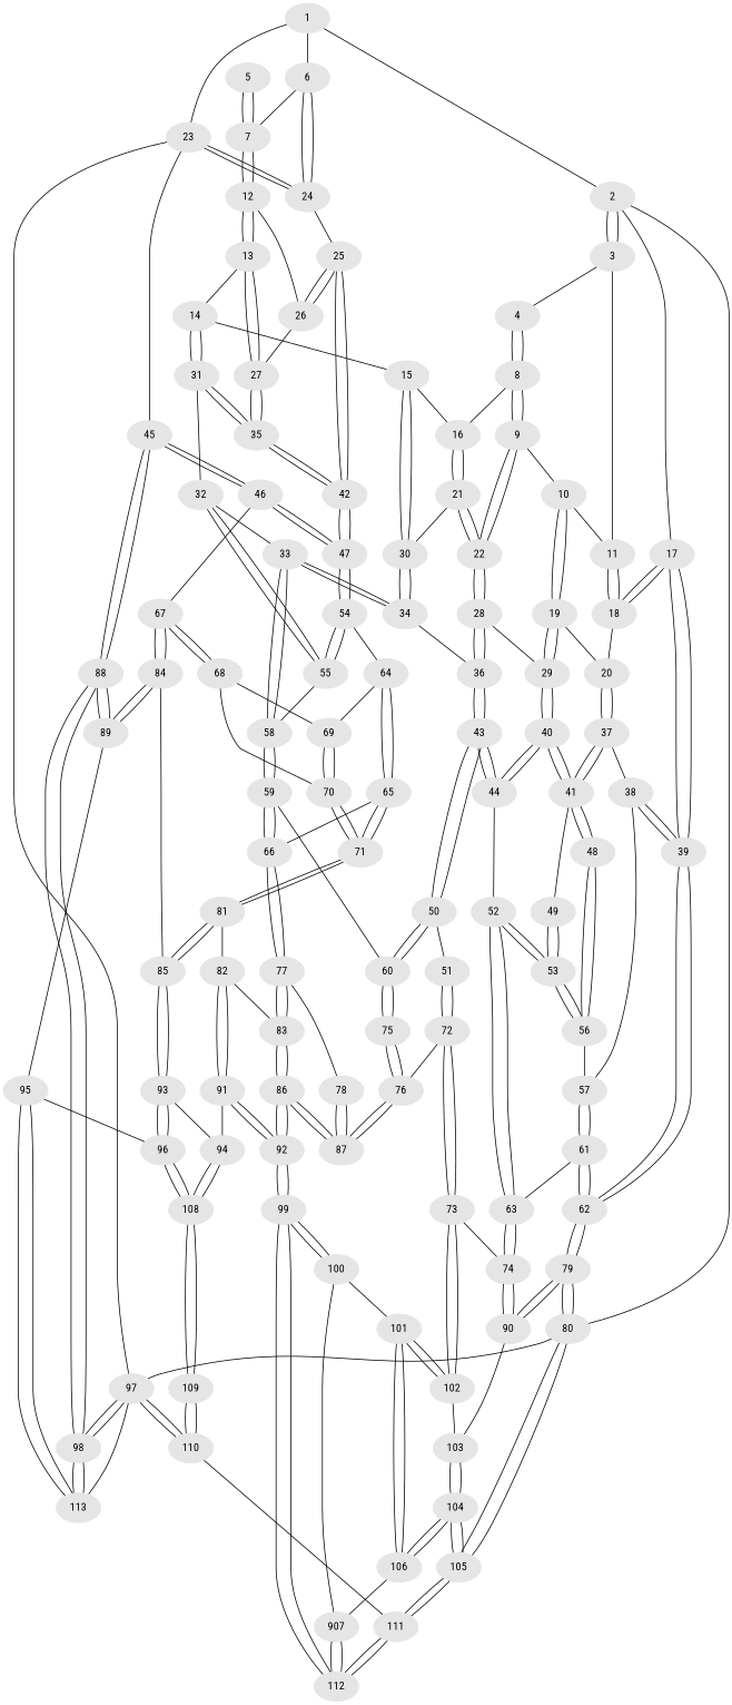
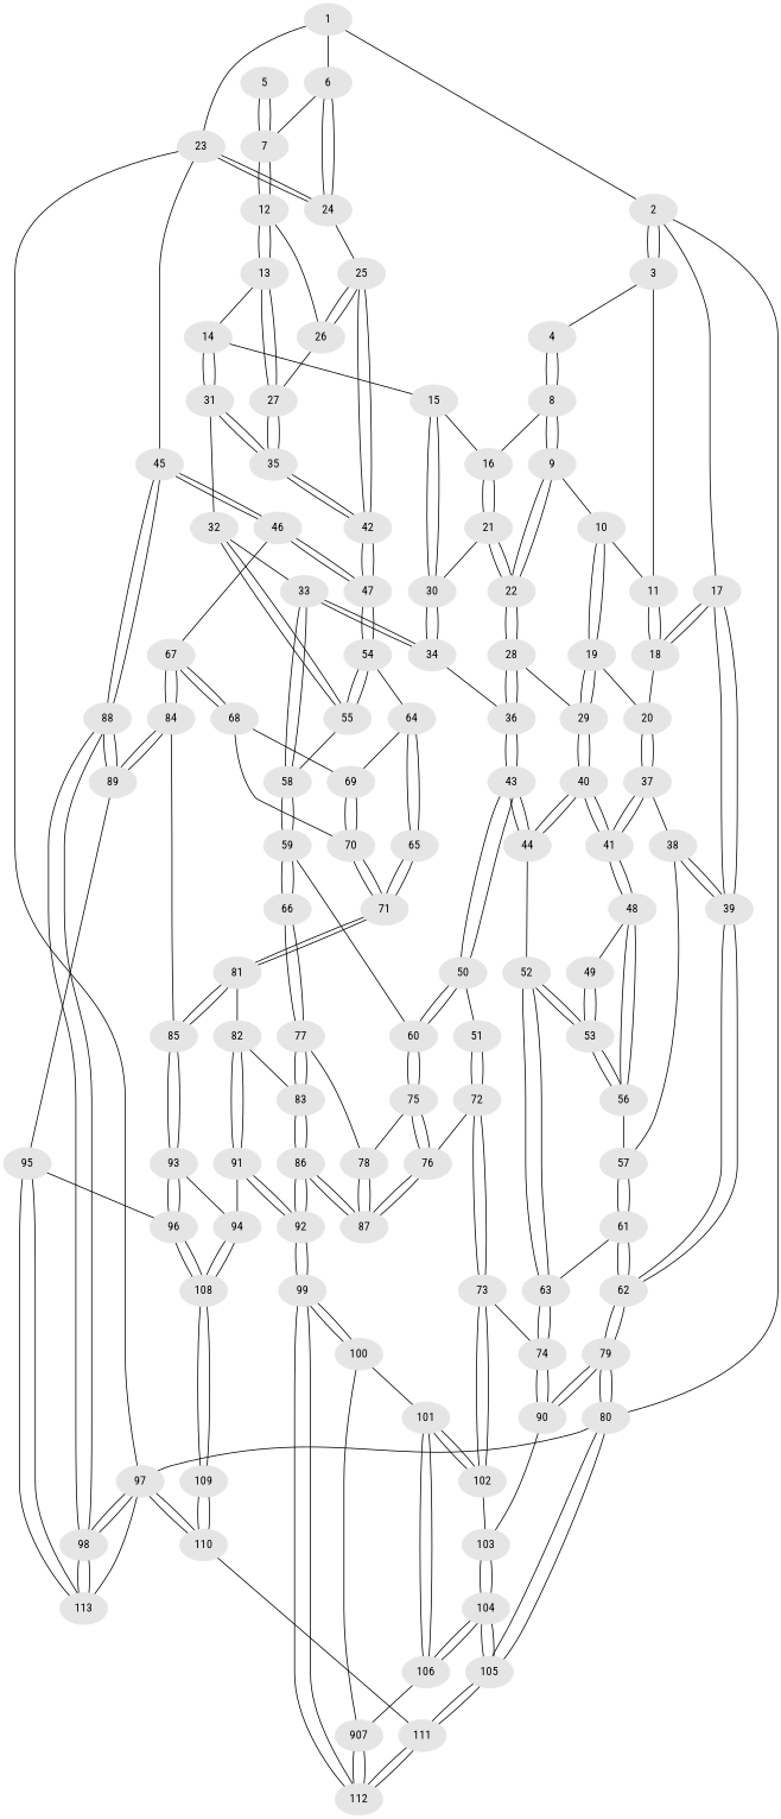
  graph {
    fontname="Roboto Condensed"
    node [color=gray90 fontname="Roboto Condensed" style=filled]
    edge [fontname="Roboto Condensed"]
    1
    2
    6
    23
    3
    17
    80
    7
    24
    45
    97
    4
    11
    18
    39
    105
    8
    5
    9
    16
    12
    25
    13
    26
    10
    22
    21
    19
    28
    20
    29
    14
    27
    15
    31
    35
    30
    32
    34
    62
    37
    40
    38
    41
    36
    46
    88
    98
    113
    110
    42
    47
    43
    44
    33
    55
    58
    59
    50
    57
    48
    61
    79
    52
    49
    56
    54
    51
    60
    67
    89
    68
    84
    64
    53
    72
    75
    63
    73
    76
    74
    65
    69
    66
    77
    78
    90
    71
    70
    81
    83
    85
    82
    102
    87
    103
    86
    111
    91
    93
    92
    94
    95
    96
    99
    104
    108
    100
    112
    109
    101
    n112 [label=907]
    106
    1 -- 2
    1 -- 6
    1 -- 23
    2 -- 3
    2 -- 3
    2 -- 17
    2 -- 80
    6 -- 7
    6 -- 24
    6 -- 24
    23 -- 24
    23 -- 24
    23 -- 45
    23 -- 97
    3 -- 4
    3 -- 11
    17 -- 18
    17 -- 18
    17 -- 39
    17 -- 39
    80 -- 97
    80 -- 105
    80 -- 105
    7 -- 12
    7 -- 12
    24 -- 25
    45 -- 46
    45 -- 46
    45 -- 88
    45 -- 88
    97 -- 98
    97 -- 98
    97 -- 113
    97 -- 110
    97 -- 110
    4 -- 8
    4 -- 8
    11 -- 18
    11 -- 18
    18 -- 20
    39 -- 62
    39 -- 62
    105 -- 111
    105 -- 111
    8 -- 9
    8 -- 9
    8 -- 16
    5 -- 7
    5 -- 7
    9 -- 10
    9 -- 22
    9 -- 22
    16 -- 21
    16 -- 21
    12 -- 13
    12 -- 13
    12 -- 26
    25 -- 26
    25 -- 26
    25 -- 42
    25 -- 42
    13 -- 14
    13 -- 27
    13 -- 27
    26 -- 27
    10 -- 11
    10 -- 19
    10 -- 19
    22 -- 28
    22 -- 28
    21 -- 22
    21 -- 22
    21 -- 30
    19 -- 20
    19 -- 29
    19 -- 29
    28 -- 29
    28 -- 36
    28 -- 36
    20 -- 37
    20 -- 37
    29 -- 40
    29 -- 40
    14 -- 15
    14 -- 31
    14 -- 31
    27 -- 35
    27 -- 35
    15 -- 16
    15 -- 30
    15 -- 30
    31 -- 35
    31 -- 35
    31 -- 32
    35 -- 42
    35 -- 42
    30 -- 34
    30 -- 34
    32 -- 33
    32 -- 55
    32 -- 55
    34 -- 36
    62 -- 79
    62 -- 79
    37 -- 38
    37 -- 41
    37 -- 41
    40 -- 41
    40 -- 41
    40 -- 44
    40 -- 44
    38 -- 39
    38 -- 39
    38 -- 57
    41 -- 48
    41 -- 48
    36 -- 43
    36 -- 43
    46 -- 47
    46 -- 47
    46 -- 67
    88 -- 98
    88 -- 98
    88 -- 89
    88 -- 89
    98 -- 113
    98 -- 113
    110 -- 111
    42 -- 47
    42 -- 47
    47 -- 54
    47 -- 54
    43 -- 44
    43 -- 44
    43 -- 50
    43 -- 50
    44 -- 52
    33 -- 34
    33 -- 34
    33 -- 58
    33 -- 58
    55 -- 58
    58 -- 59
    58 -- 59
    59 -- 60
    59 -- 66
    59 -- 66
    50 -- 51
    50 -- 60
    50 -- 60
    57 -- 61
    57 -- 61
-   41 -- 49
+   48 -- 49
    48 -- 56
    48 -- 56
    61 -- 62
    61 -- 62
    61 -- 63
    79 -- 80
    79 -- 80
    79 -- 90
    79 -- 90
    52 -- 53
    52 -- 53
    52 -- 63
    52 -- 63
    49 -- 53
    49 -- 53
    56 -- 57
    54 -- 55
    54 -- 55
    54 -- 64
    51 -- 72
    51 -- 72
    60 -- 75
    60 -- 75
    67 -- 68
    67 -- 68
    67 -- 84
    67 -- 84
    89 -- 95
    68 -- 69
    68 -- 70
    84 -- 89
    84 -- 89
    84 -- 85
    64 -- 65
    64 -- 65
    64 -- 69
    53 -- 56
    53 -- 56
    72 -- 73
    72 -- 73
    72 -- 76
    75 -- 76
    75 -- 76
+   75 -- 78
    63 -- 74
    63 -- 74
    73 -- 74
    73 -- 102
    73 -- 102
    76 -- 87
    76 -- 87
    74 -- 90
    74 -- 90
-   65 -- 66
    65 -- 71
    65 -- 71
    69 -- 70
    69 -- 70
    66 -- 77
    66 -- 77
    77 -- 78
    77 -- 83
    77 -- 83
    78 -- 87
    78 -- 87
    90 -- 103
    71 -- 81
    71 -- 81
    70 -- 71
    70 -- 71
    81 -- 85
    81 -- 85
    81 -- 82
    83 -- 86
    83 -- 86
    85 -- 93
    85 -- 93
    82 -- 83
    82 -- 91
    82 -- 91
    102 -- 103
    103 -- 104
    103 -- 104
    86 -- 87
    86 -- 87
    86 -- 92
    86 -- 92
    111 -- 112
    111 -- 112
    91 -- 92
    91 -- 92
    91 -- 94
    93 -- 94
    93 -- 96
    93 -- 96
    92 -- 99
    92 -- 99
    94 -- 108
    94 -- 108
    95 -- 113
    95 -- 113
    95 -- 96
    96 -- 108
    96 -- 108
    99 -- 100
    99 -- 100
    99 -- 112
    99 -- 112
    104 -- 105
    104 -- 105
    104 -- 106
    104 -- 106
    108 -- 109
    108 -- 109
    100 -- 101
    100 -- n112
    109 -- 110
    109 -- 110
    101 -- 102
    101 -- 102
    101 -- 106
    101 -- 106
    n112 -- 112
    n112 -- 112
    106 -- n112
  }
